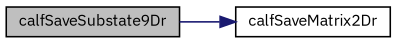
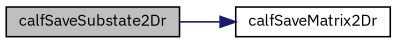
  digraph {
    rankdir=LR
    fontname="IBM Plex Sans"
    node [color=black fontname="IBM Plex Sans" fontsize=10 shape=record style=filled]
-   n1 [fillcolor=grey75 fontcolor=black height=0.2 label=calfSaveSubstate9Dr width=0.4]
+   n1 [fillcolor=grey75 fontcolor=black height=0.2 label=calfSaveSubstate2Dr width=0.4]
    n2 [fillcolor=white height=0.2 label=calfSaveMatrix2Dr width=0.4]
    n1 -> n2 [color=midnightblue fontname="IBM Plex Sans" fontsize=10 labelfontname=Helvetica labelfontsize=10 style=solid]
  }
